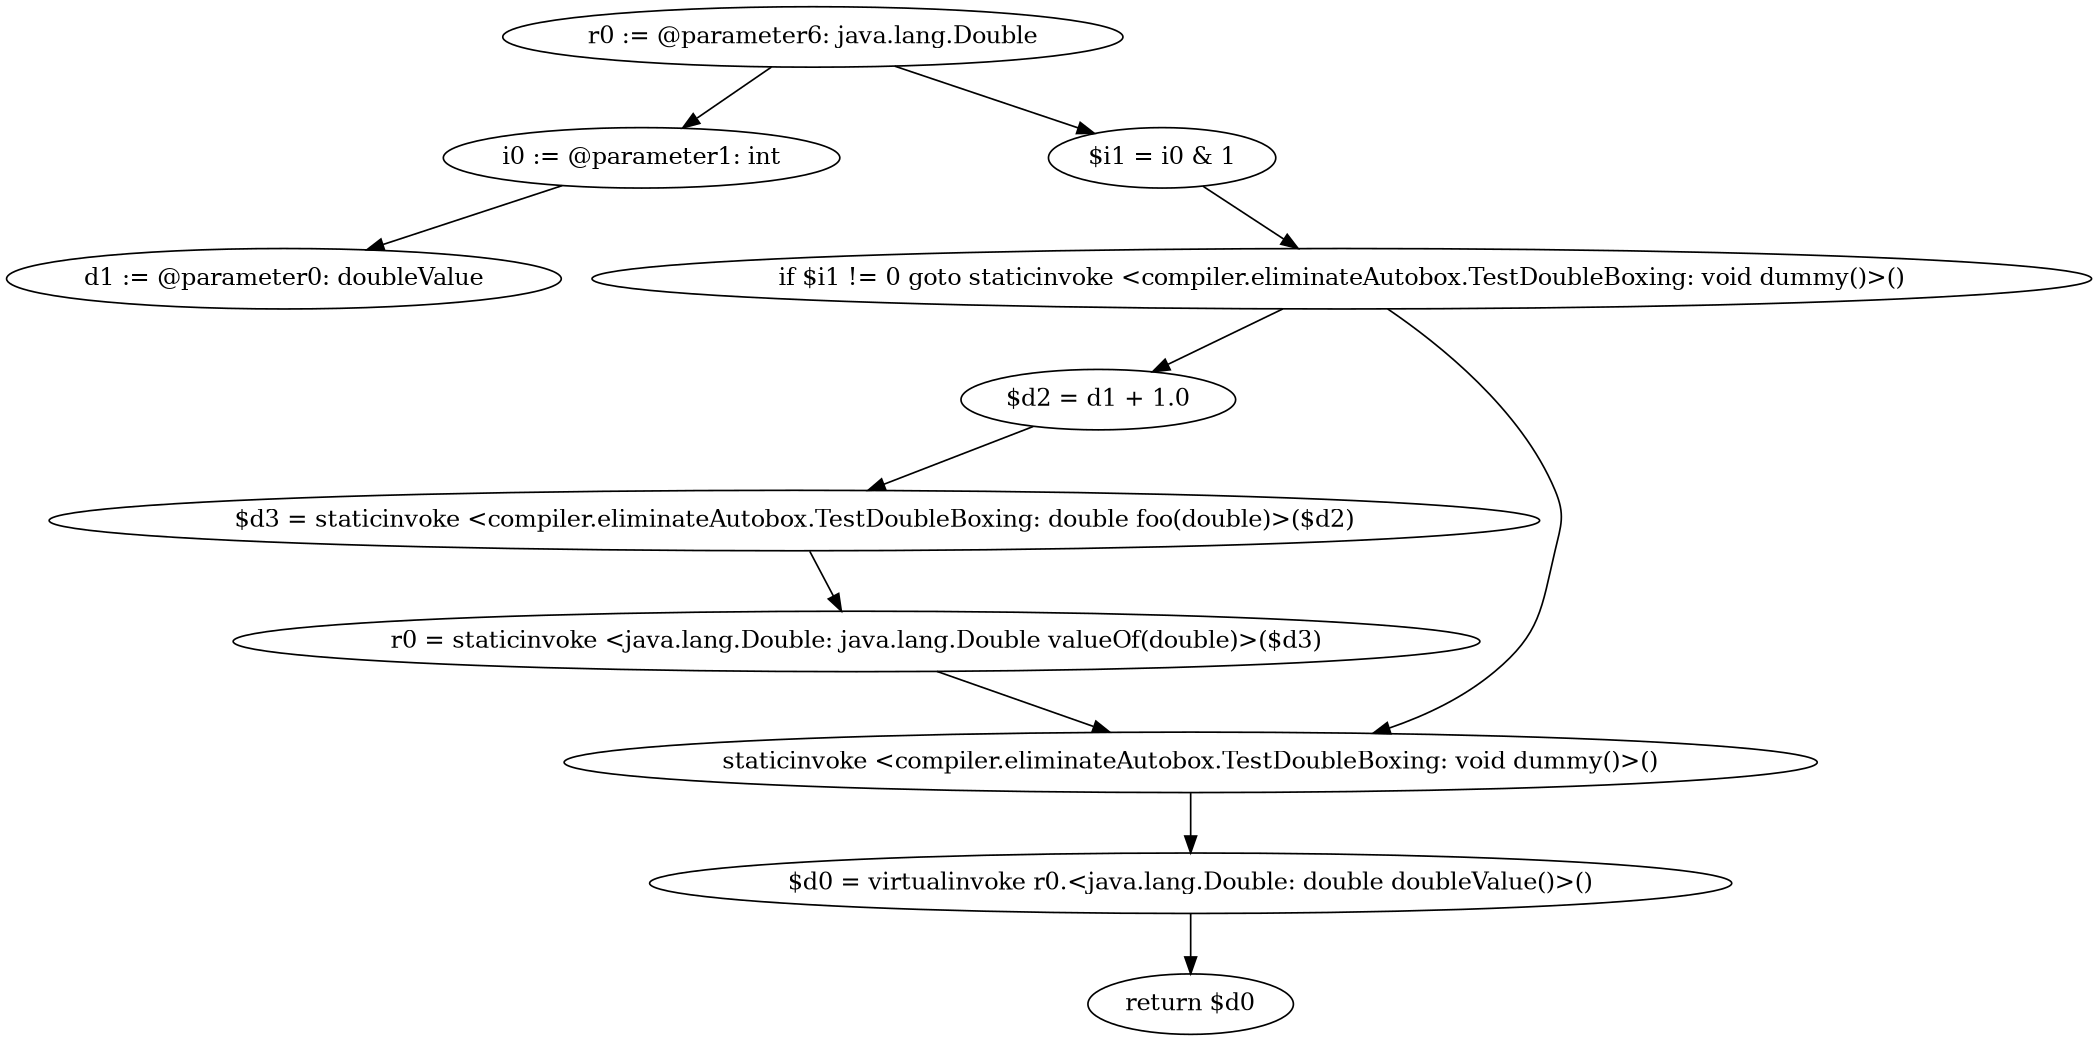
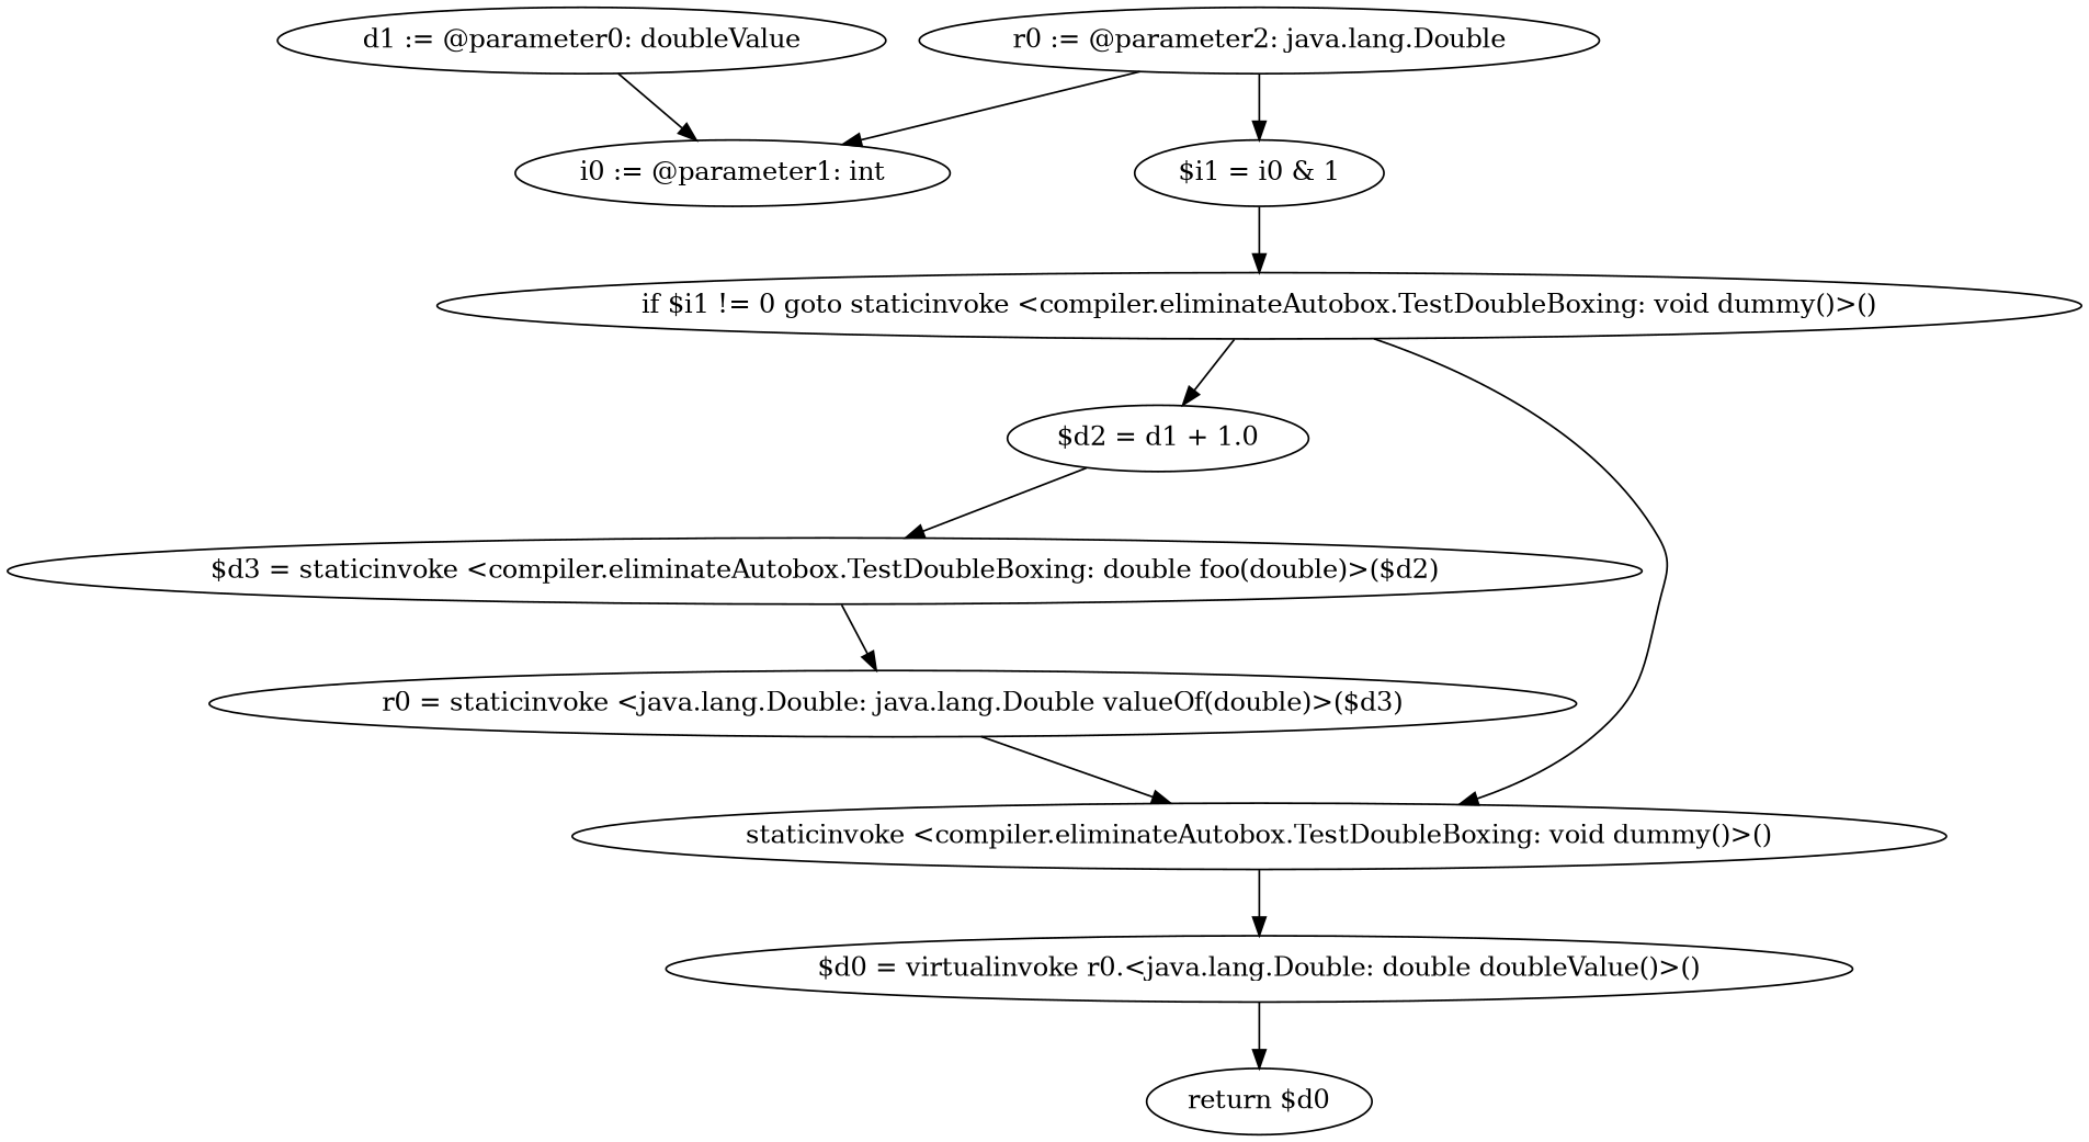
  digraph {
    n1 [label="d1 := @parameter0: doubleValue"]
    "i0 := @parameter1: int"
-   "r0 := @parameter2: java.lang.Double" [label="r0 := @parameter6: java.lang.Double"]
+   "r0 := @parameter2: java.lang.Double"
    "$i1 = i0 & 1"
    "if $i1 != 0 goto staticinvoke <compiler.eliminateAutobox.TestDoubleBoxing: void dummy()>()"
    "$d2 = d1 + 1.0"
    "staticinvoke <compiler.eliminateAutobox.TestDoubleBoxing: void dummy()>()"
    "$d3 = staticinvoke <compiler.eliminateAutobox.TestDoubleBoxing: double foo(double)>($d2)"
    "$d0 = virtualinvoke r0.<java.lang.Double: double doubleValue()>()"
    "r0 = staticinvoke <java.lang.Double: java.lang.Double valueOf(double)>($d3)"
    "return $d0"
-   "i0 := @parameter1: int" -> n1
+   n1 -> "i0 := @parameter1: int"
    "r0 := @parameter2: java.lang.Double" -> "i0 := @parameter1: int"
    "r0 := @parameter2: java.lang.Double" -> "$i1 = i0 & 1"
    "$i1 = i0 & 1" -> "if $i1 != 0 goto staticinvoke <compiler.eliminateAutobox.TestDoubleBoxing: void dummy()>()"
    "if $i1 != 0 goto staticinvoke <compiler.eliminateAutobox.TestDoubleBoxing: void dummy()>()" -> "$d2 = d1 + 1.0"
    "if $i1 != 0 goto staticinvoke <compiler.eliminateAutobox.TestDoubleBoxing: void dummy()>()" -> "staticinvoke <compiler.eliminateAutobox.TestDoubleBoxing: void dummy()>()"
    "$d2 = d1 + 1.0" -> "$d3 = staticinvoke <compiler.eliminateAutobox.TestDoubleBoxing: double foo(double)>($d2)"
    "staticinvoke <compiler.eliminateAutobox.TestDoubleBoxing: void dummy()>()" -> "$d0 = virtualinvoke r0.<java.lang.Double: double doubleValue()>()"
    "$d3 = staticinvoke <compiler.eliminateAutobox.TestDoubleBoxing: double foo(double)>($d2)" -> "r0 = staticinvoke <java.lang.Double: java.lang.Double valueOf(double)>($d3)"
    "$d0 = virtualinvoke r0.<java.lang.Double: double doubleValue()>()" -> "return $d0"
    "r0 = staticinvoke <java.lang.Double: java.lang.Double valueOf(double)>($d3)" -> "staticinvoke <compiler.eliminateAutobox.TestDoubleBoxing: void dummy()>()"
  }
